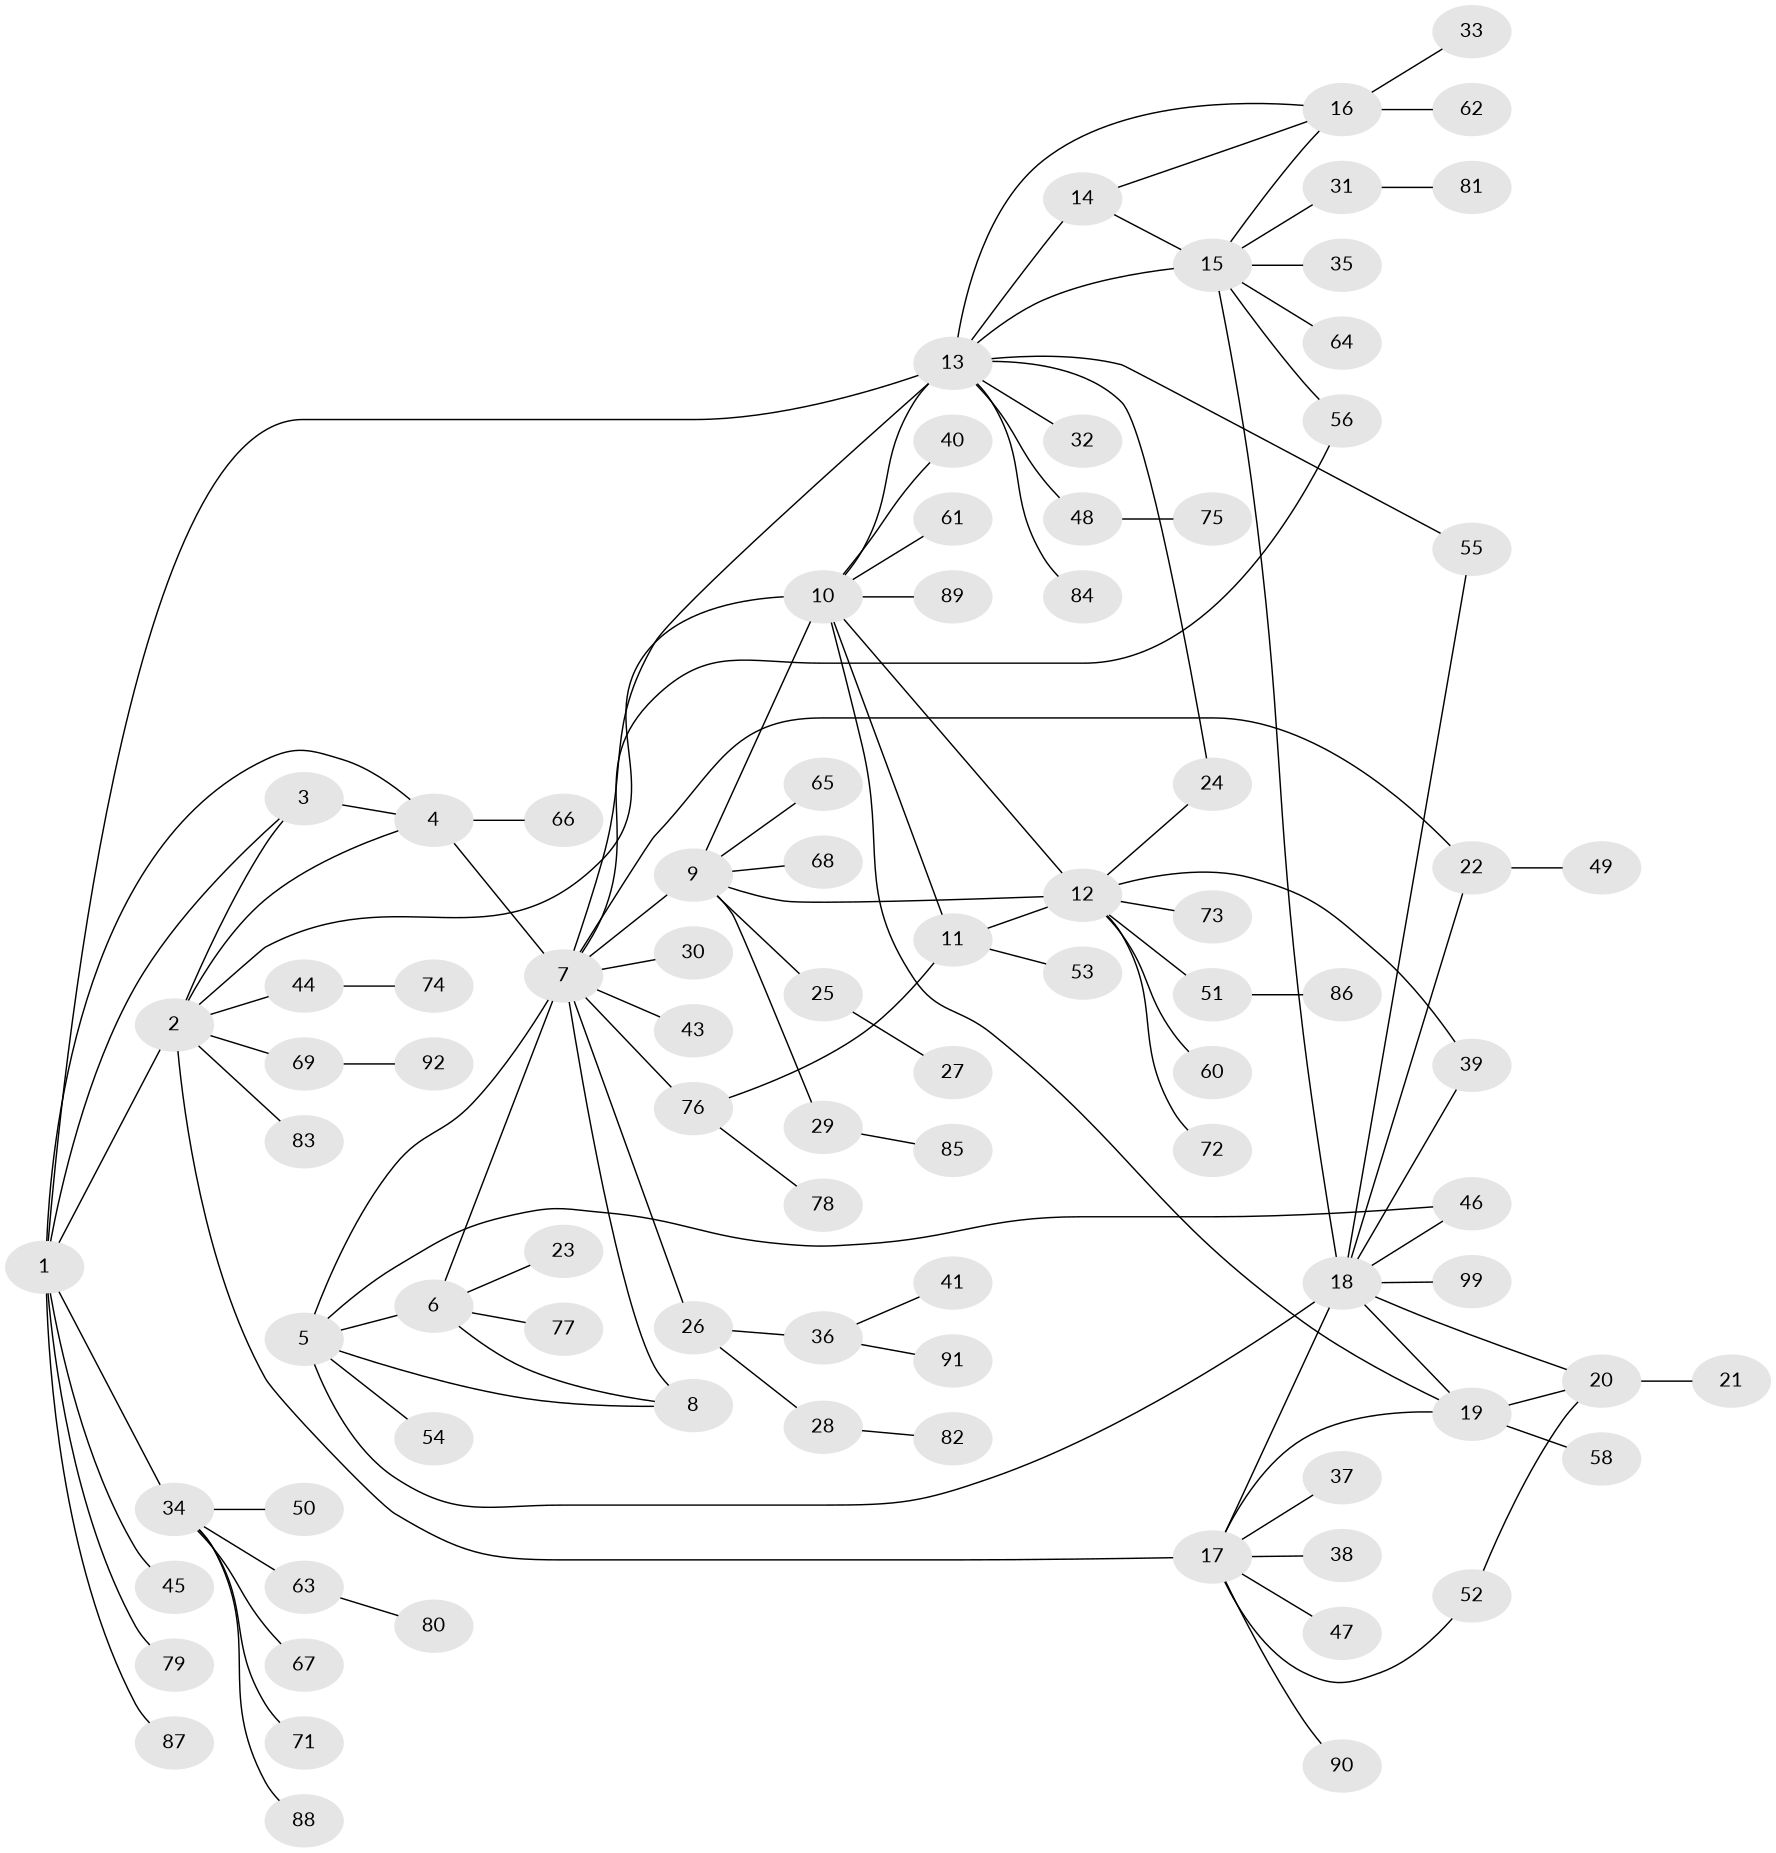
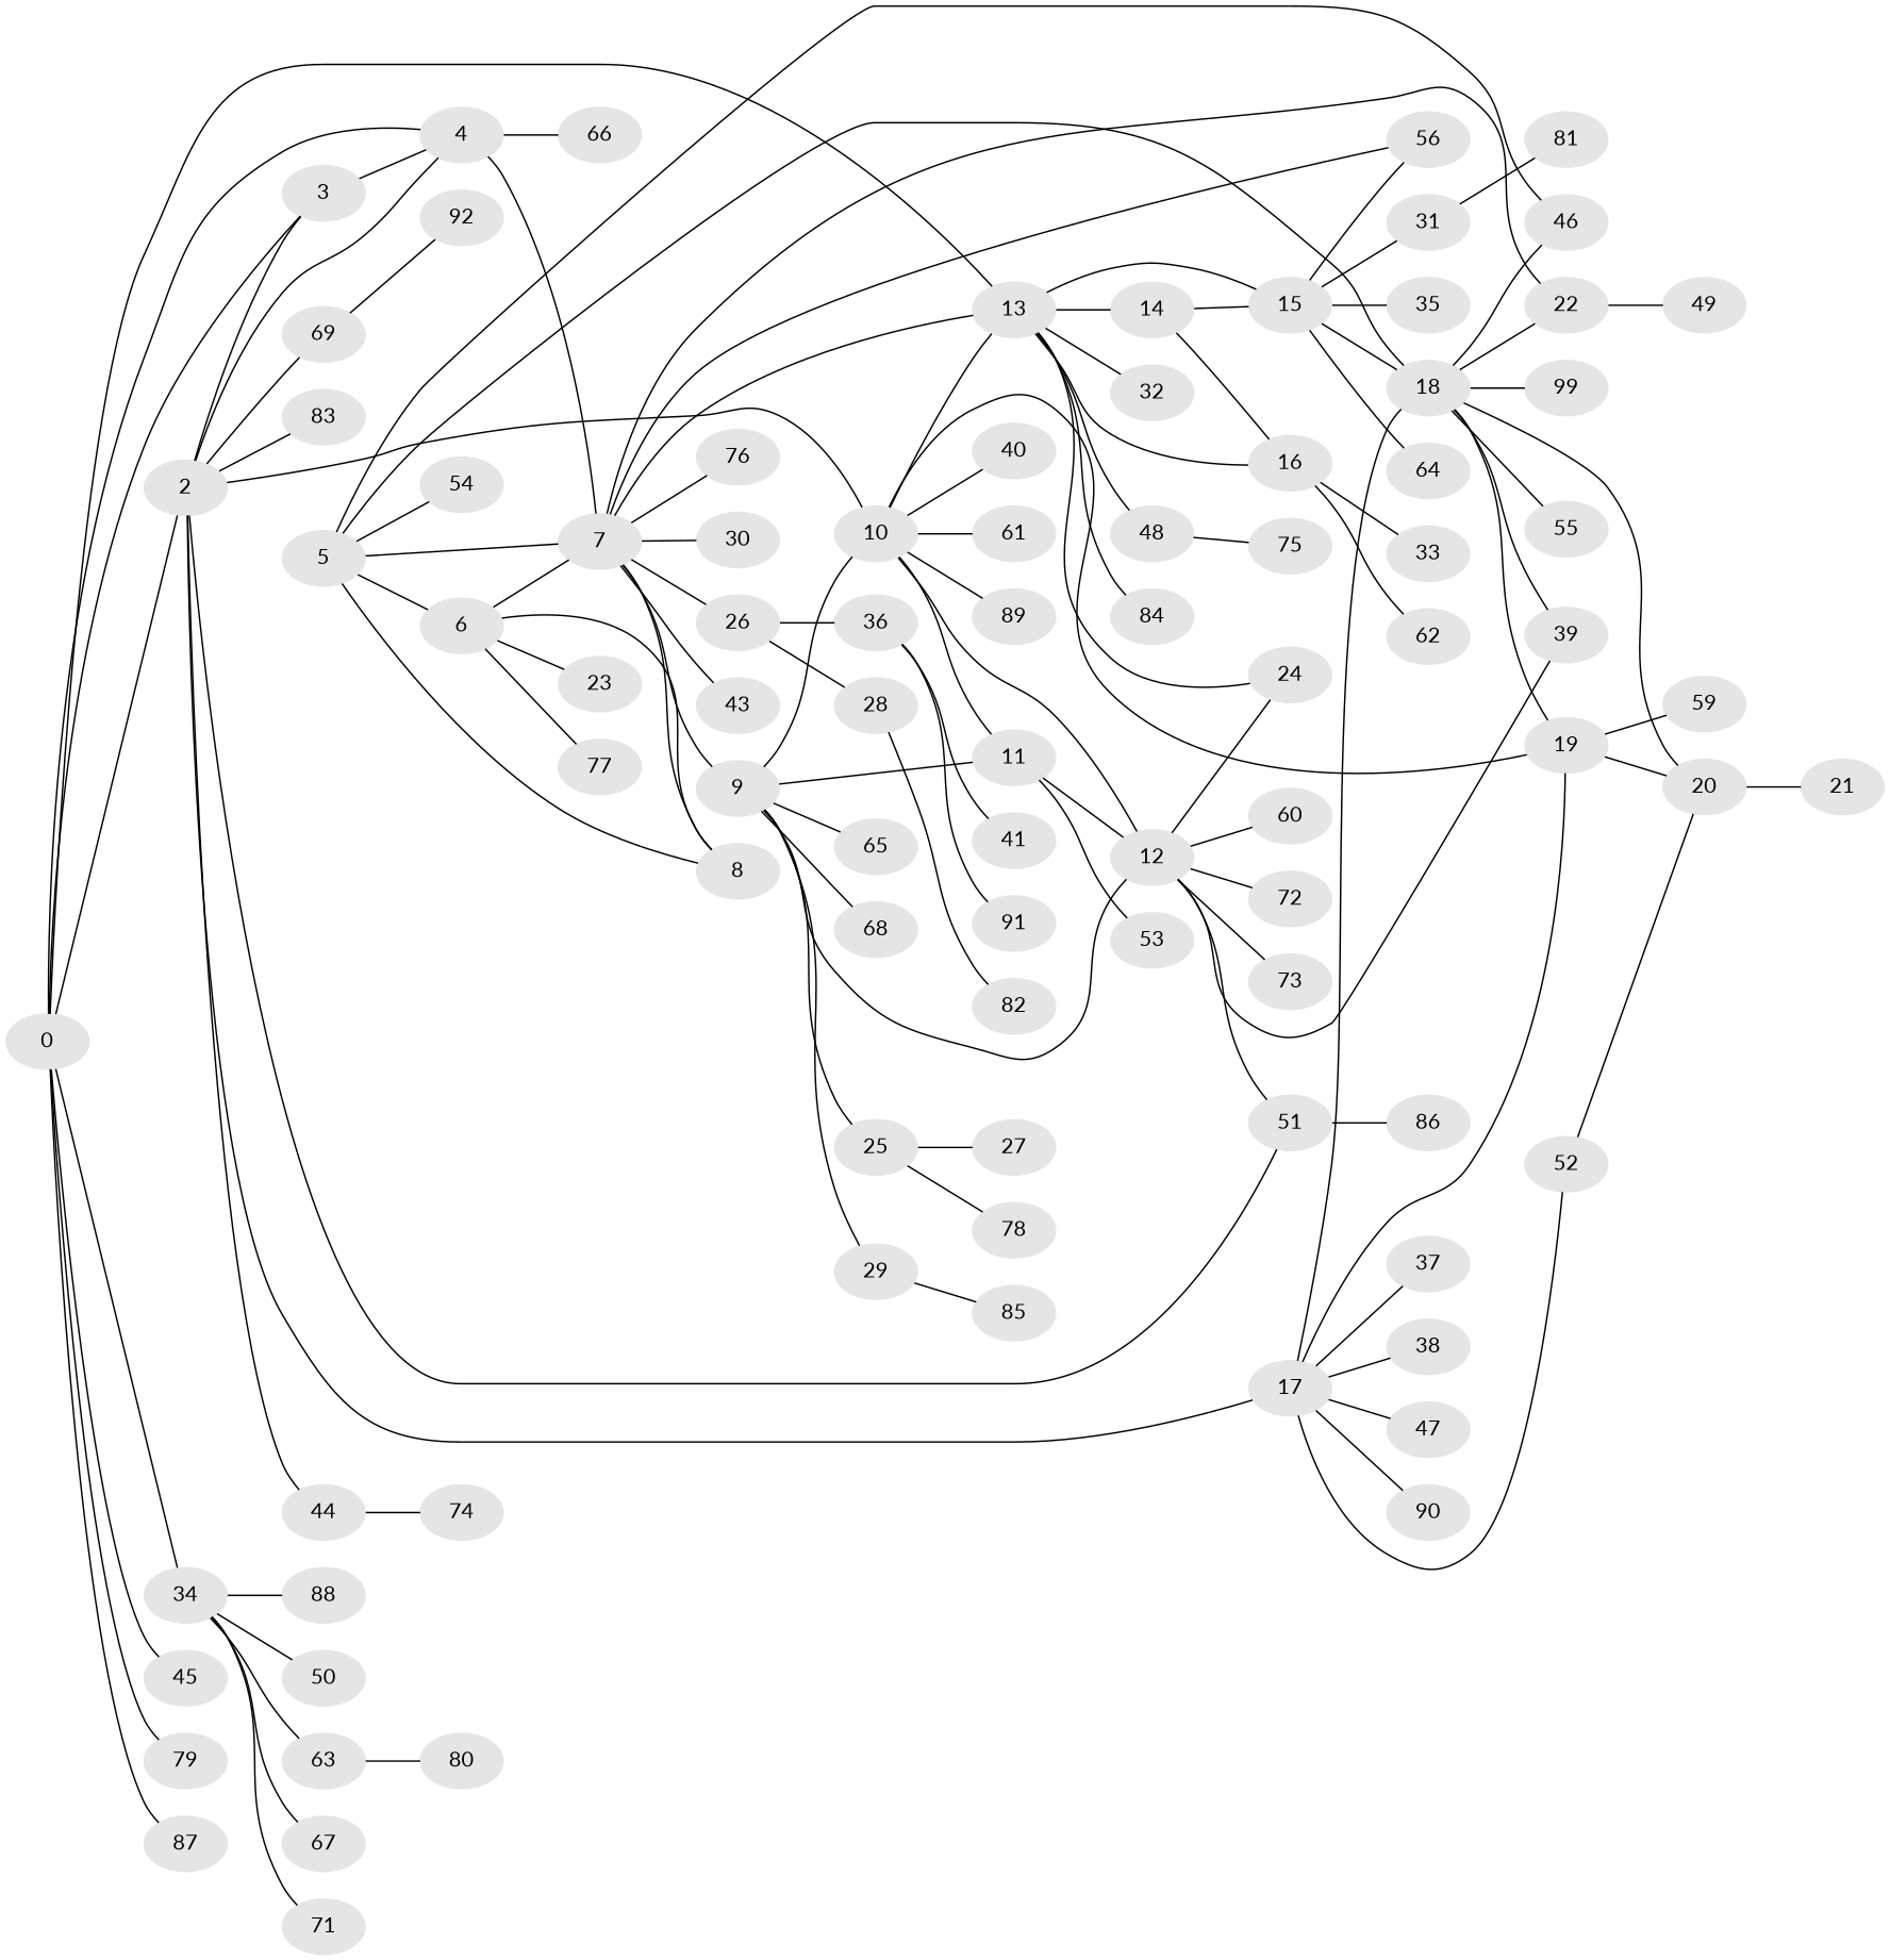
  graph {
    fontname=Lato
    rankdir=LR
    node [color=gray90 fontname=Lato style=filled]
    edge [fontname=Lato]
-   1
+   1 [label=0]
    2
    3
    4
    13
    34
    45
    79
    87
    10
    17
    44
    51
    69
    83
    7
    66
    24
    14
    15
    16
    32
    48
    55
    84
    50
    63
    67
    71
    88
    11
    12
    19
    40
    61
    89
    18
    37
    38
    47
    52
    90
    74
    86
    92
    8
    9
    22
    26
    30
    43
    56
    76
    5
    6
    46
    54
    23
    77
    39
    20
    n62 [label=99]
    25
    29
    65
    68
    49
    28
    36
    53
    60
    72
    73
    27
    78
    85
-   58
+   58 [label=59]
    31
    35
    64
    33
    62
    75
    81
    21
    82
    41
    91
    80
    1 -- 2
    1 -- 3
    1 -- 4
    1 -- 13
    1 -- 34
    1 -- 45
    1 -- 79
    1 -- 87
    2 -- 3
    2 -- 4
    2 -- 10
    2 -- 17
    2 -- 44
+   2 -- 51
    2 -- 69
    2 -- 83
    3 -- 4
    4 -- 7
    4 -- 66
    13 -- 24
    13 -- 14
    13 -- 15
    13 -- 16
    13 -- 32
    13 -- 48
-   13 -- 55
    13 -- 84
    34 -- 50
    34 -- 63
    34 -- 67
    34 -- 71
    34 -- 88
    10 -- 13
    10 -- 11
    10 -- 12
    10 -- 19
    10 -- 40
    10 -- 61
    10 -- 89
    17 -- 19
    17 -- 18
    17 -- 37
    17 -- 38
    17 -- 47
    17 -- 52
    17 -- 90
    44 -- 74
    51 -- 86
    69 -- 92
    7 -- 13
    7 -- 8
    7 -- 9
    7 -- 22
    7 -- 26
    7 -- 30
    7 -- 43
    7 -- 56
    7 -- 76
    14 -- 15
    14 -- 16
-   15 -- 16
    15 -- 18
    15 -- 56
    15 -- 31
    15 -- 35
    15 -- 64
    16 -- 33
    16 -- 62
    48 -- 75
    63 -- 80
    11 -- 12
    11 -- 53
    12 -- 51
    12 -- 24
    12 -- 39
    12 -- 60
    12 -- 72
    12 -- 73
    19 -- 20
    19 -- 58
    18 -- 55
    18 -- 19
    18 -- 22
    18 -- 46
    18 -- 39
    18 -- 20
    18 -- n62
    52 -- 20
    9 -- 10
-   76 -- 11
+   9 -- 11
    9 -- 12
    9 -- 25
    9 -- 29
    9 -- 65
    9 -- 68
    22 -- 49
    26 -- 28
    26 -- 36
    5 -- 7
    5 -- 18
    5 -- 8
    5 -- 6
    5 -- 46
    5 -- 54
    6 -- 7
    6 -- 8
    6 -- 23
    6 -- 77
    20 -- 21
    25 -- 27
-   76 -- 78
+   25 -- 78
    29 -- 85
    28 -- 82
    36 -- 41
    36 -- 91
    31 -- 81
  }
